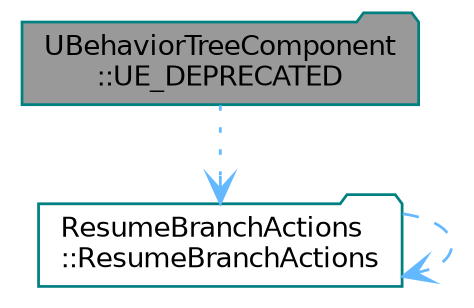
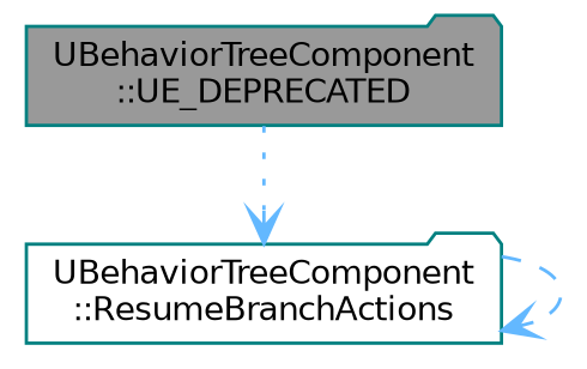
  digraph {
    rankdir=TB
    node [color=teal fontname=Helvetica fontsize=10 shape=folder style=filled]
    edge [color=steelblue1 fontname=Helvetica fontsize=10 labelfontname=Helvetica labelfontsize=10 arrowhead=vee]
    n1 [fillcolor=grey60 fontcolor=black height=0.2 label="UBehaviorTreeComponent\l::UE_DEPRECATED" width=0.4]
-   n2 [fillcolor=white height=0.2 label="ResumeBranchActions\l::ResumeBranchActions" width=0.4]
+   n2 [fillcolor=white height=0.2 label="UBehaviorTreeComponent\l::ResumeBranchActions" width=0.4]
    n1 -> n2 [style=dotted]
    n2 -> n2 [style=dashed]
  }
